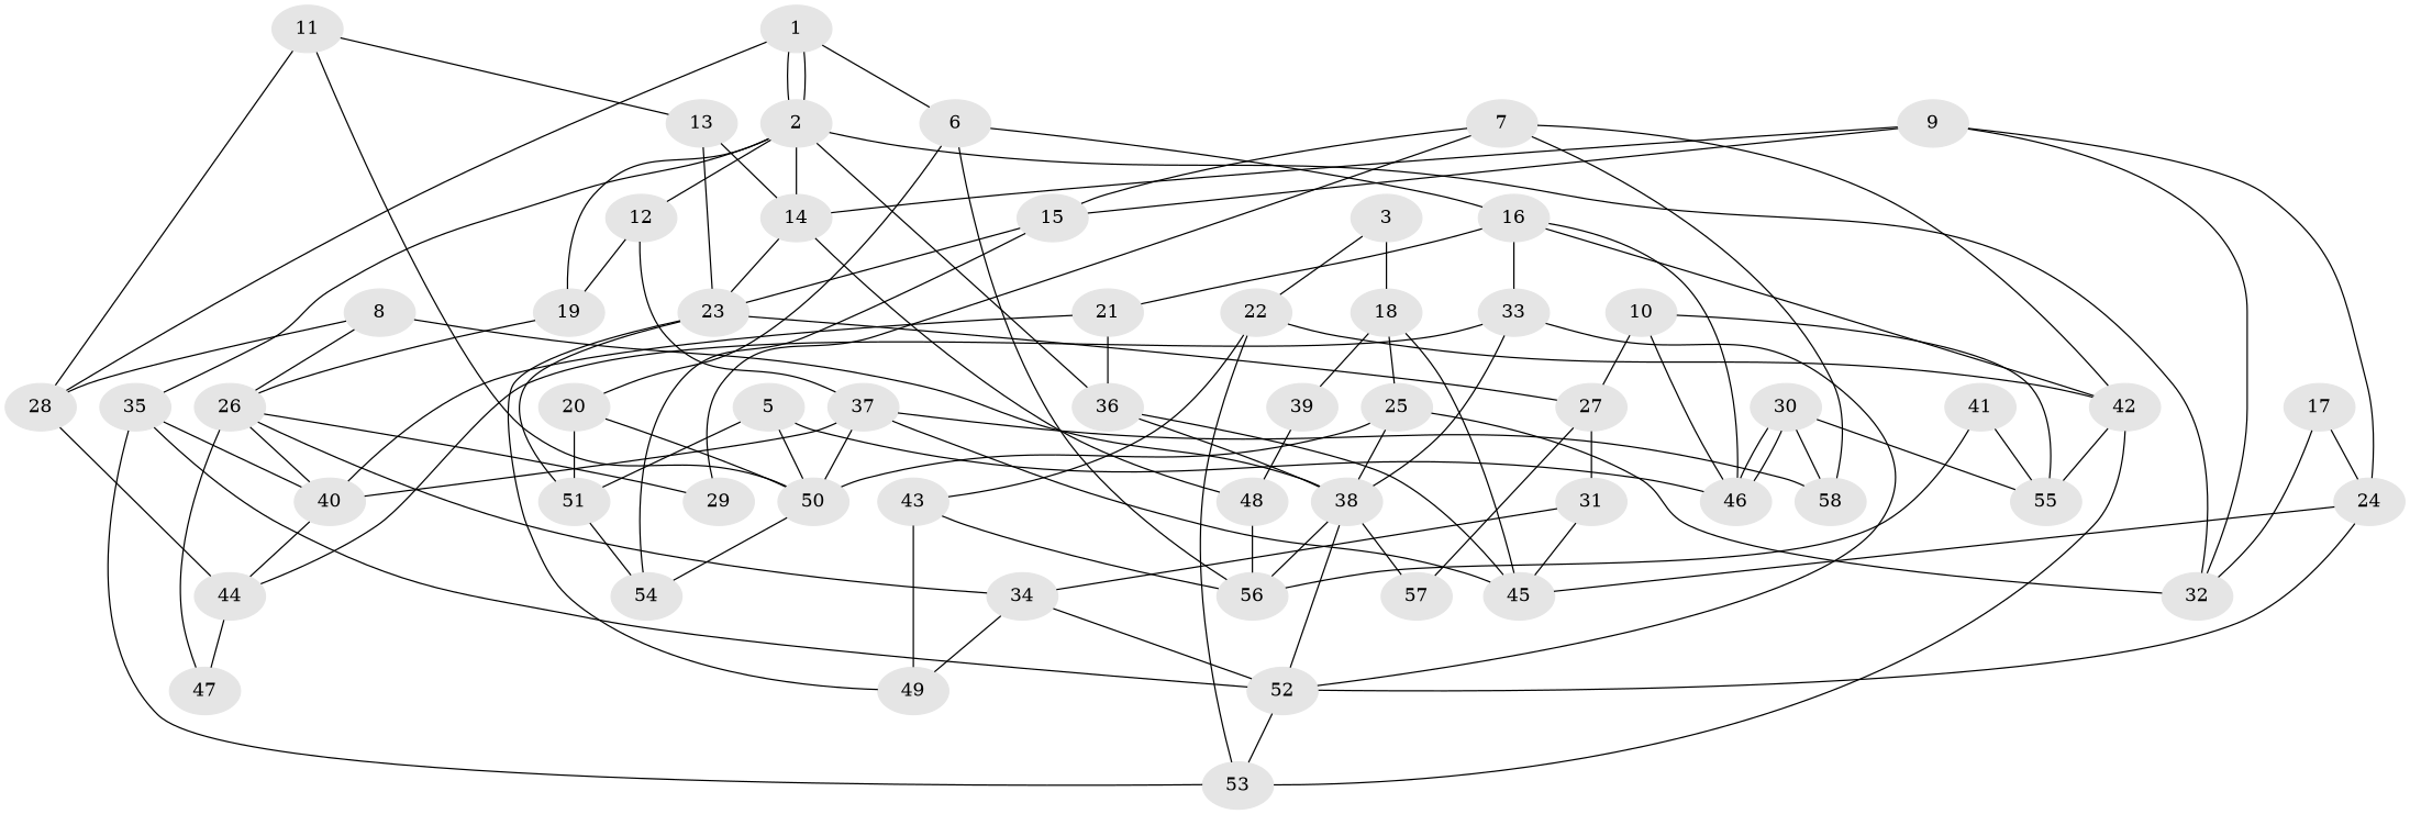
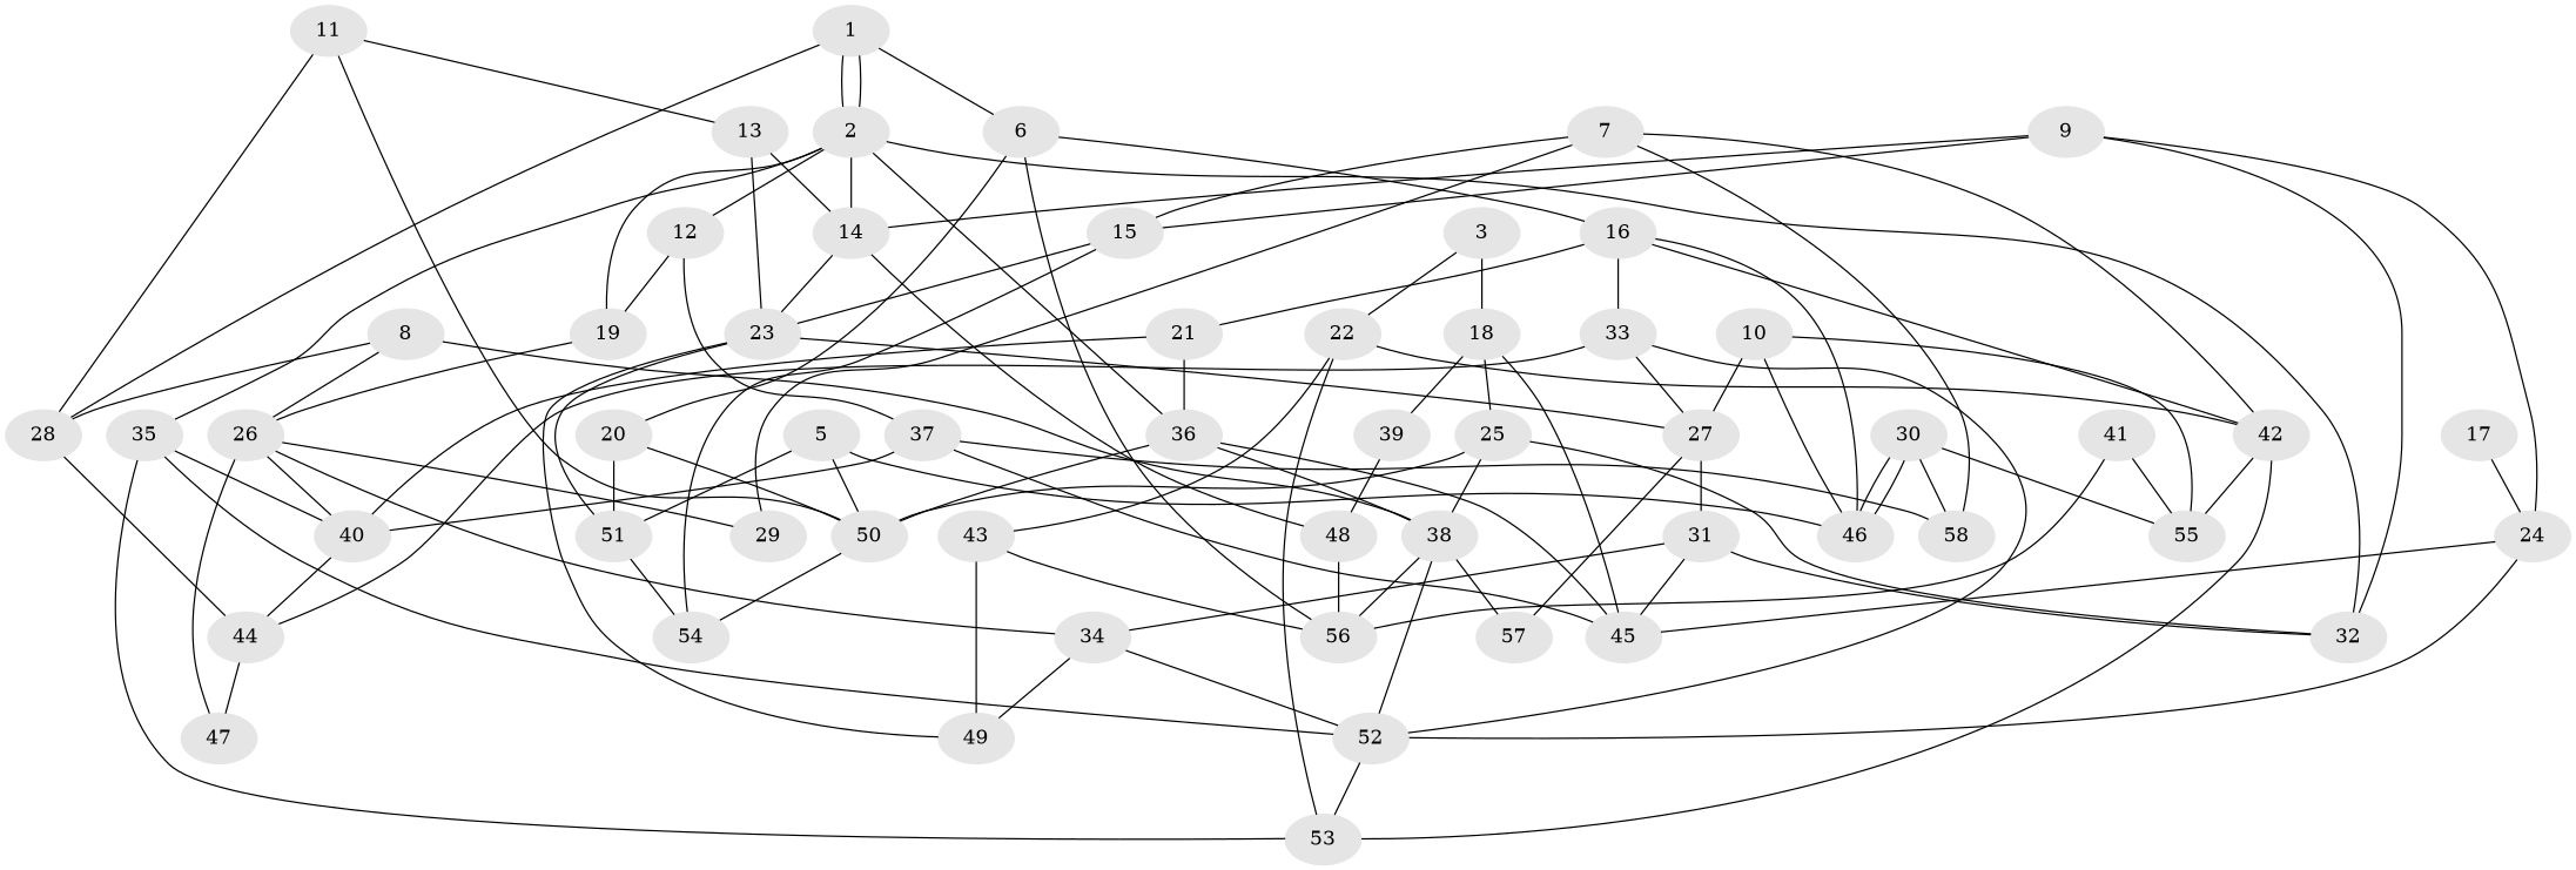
  graph {
    node [color=gray90 style=filled]
    1
    2
    6
    28
    12
    14
    19
    32
    35
    36
    16
    20
    56
    44
    37
    23
    48
    26
    40
    53
    52
    50
    38
    45
    3
    18
    22
    25
    39
    42
    43
    11
    13
    47
    5
    46
    51
    54
    21
    33
    7
    15
    29
    58
    55
    8
    34
    57
    9
    24
    10
    27
    31
    49
    17
    30
    41
    1 -- 2
    1 -- 2
    1 -- 6
    1 -- 28
    2 -- 12
    2 -- 14
    2 -- 19
    2 -- 32
    2 -- 35
    2 -- 36
    6 -- 16
    6 -- 20
    6 -- 56
    28 -- 44
    12 -- 19
    12 -- 37
    14 -- 23
    14 -- 48
    19 -- 26
    35 -- 40
    35 -- 53
    35 -- 52
-   37 -- 50
+   36 -- 50
    36 -- 38
    36 -- 45
    16 -- 42
    16 -- 46
    16 -- 21
    16 -- 33
    20 -- 50
    20 -- 51
    44 -- 47
    37 -- 40
    37 -- 45
    37 -- 58
    23 -- 51
    23 -- 27
    23 -- 49
    48 -- 56
    26 -- 40
    26 -- 47
    26 -- 29
    26 -- 34
    40 -- 44
    52 -- 53
    50 -- 54
    38 -- 56
    38 -- 52
    38 -- 57
    3 -- 18
    3 -- 22
    18 -- 45
    18 -- 25
    18 -- 39
    22 -- 53
    22 -- 42
    22 -- 43
    25 -- 32
    25 -- 50
    25 -- 38
    39 -- 48
    42 -- 53
    42 -- 55
    43 -- 56
    43 -- 49
    11 -- 28
    11 -- 50
    11 -- 13
    13 -- 14
    13 -- 23
    5 -- 50
    5 -- 46
    5 -- 51
    51 -- 54
    21 -- 36
    21 -- 40
    33 -- 44
    33 -- 52
-   33 -- 38
+   33 -- 27
    7 -- 42
    7 -- 15
    7 -- 29
    7 -- 58
    15 -- 23
    15 -- 54
    8 -- 28
    8 -- 26
    8 -- 38
    34 -- 52
    34 -- 49
    9 -- 14
    9 -- 32
    9 -- 15
    9 -- 24
    24 -- 52
    24 -- 45
    10 -- 46
    10 -- 55
    10 -- 27
    27 -- 57
    27 -- 31
    31 -- 45
    31 -- 34
-   17 -- 32
+   31 -- 32
    17 -- 24
    30 -- 46
    30 -- 46
    30 -- 58
    30 -- 55
    41 -- 56
    41 -- 55
  }
